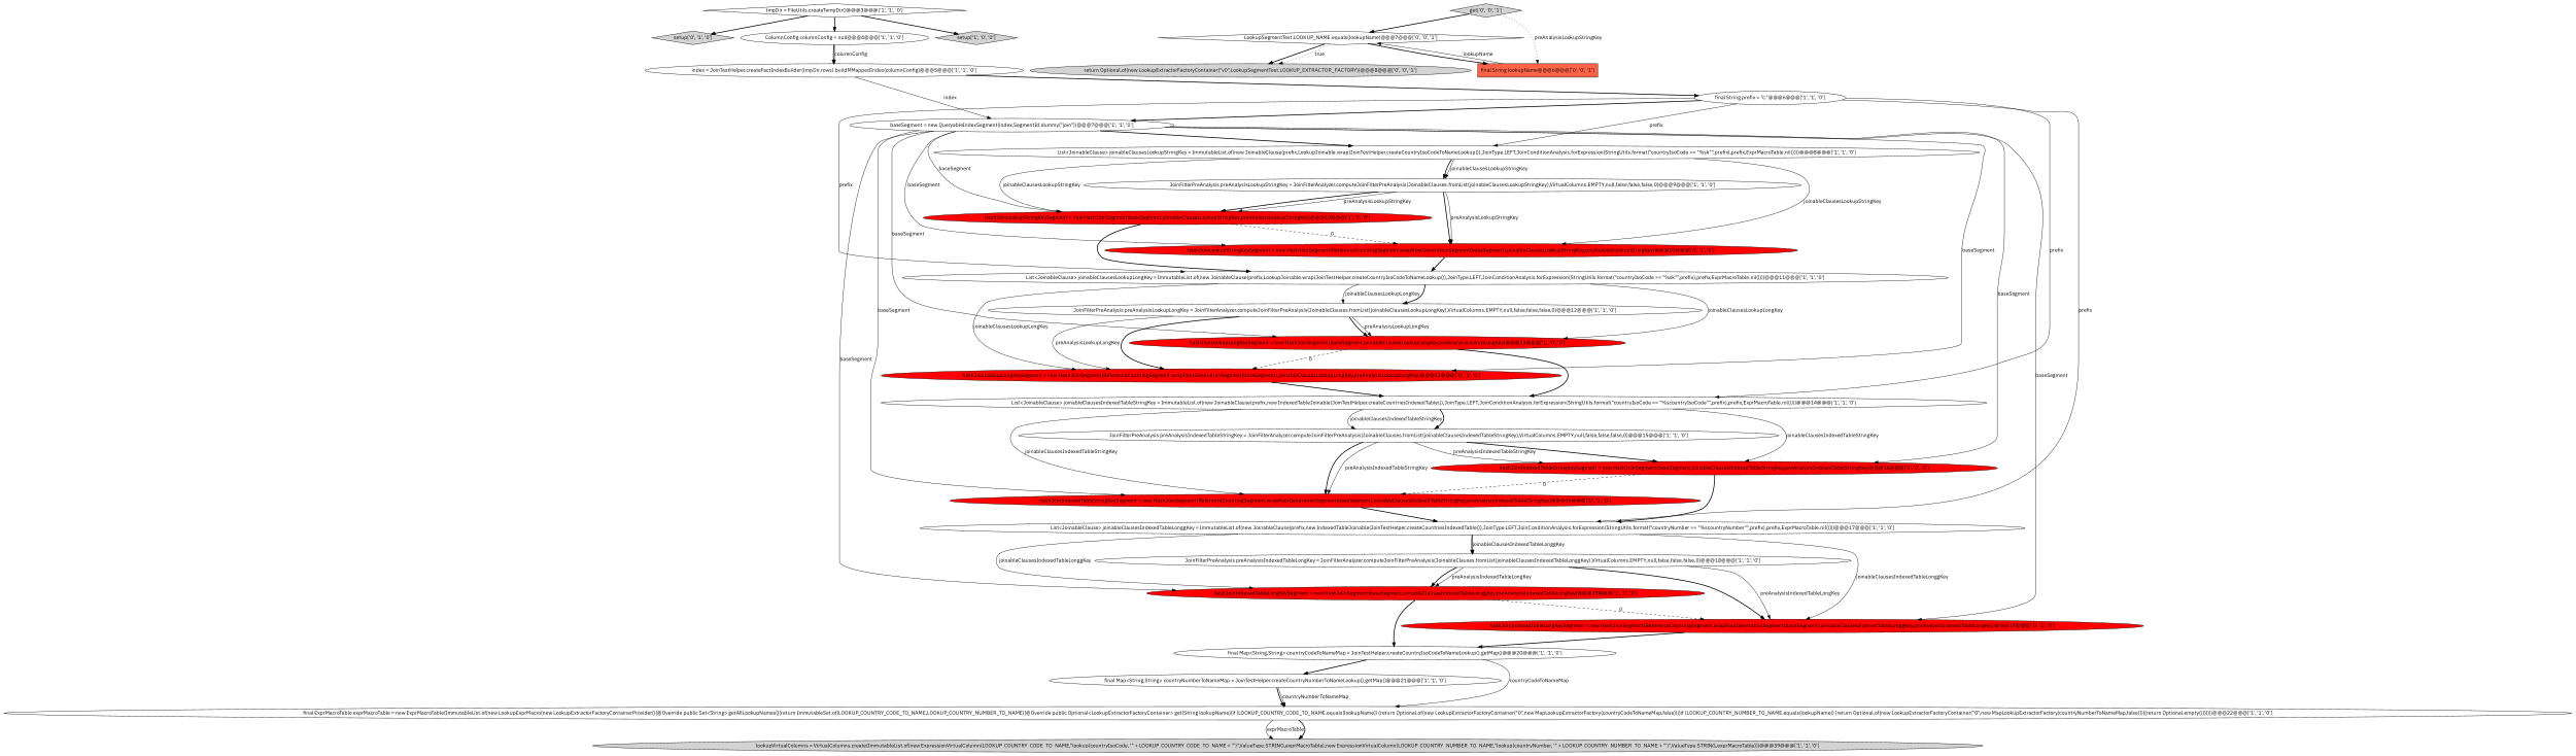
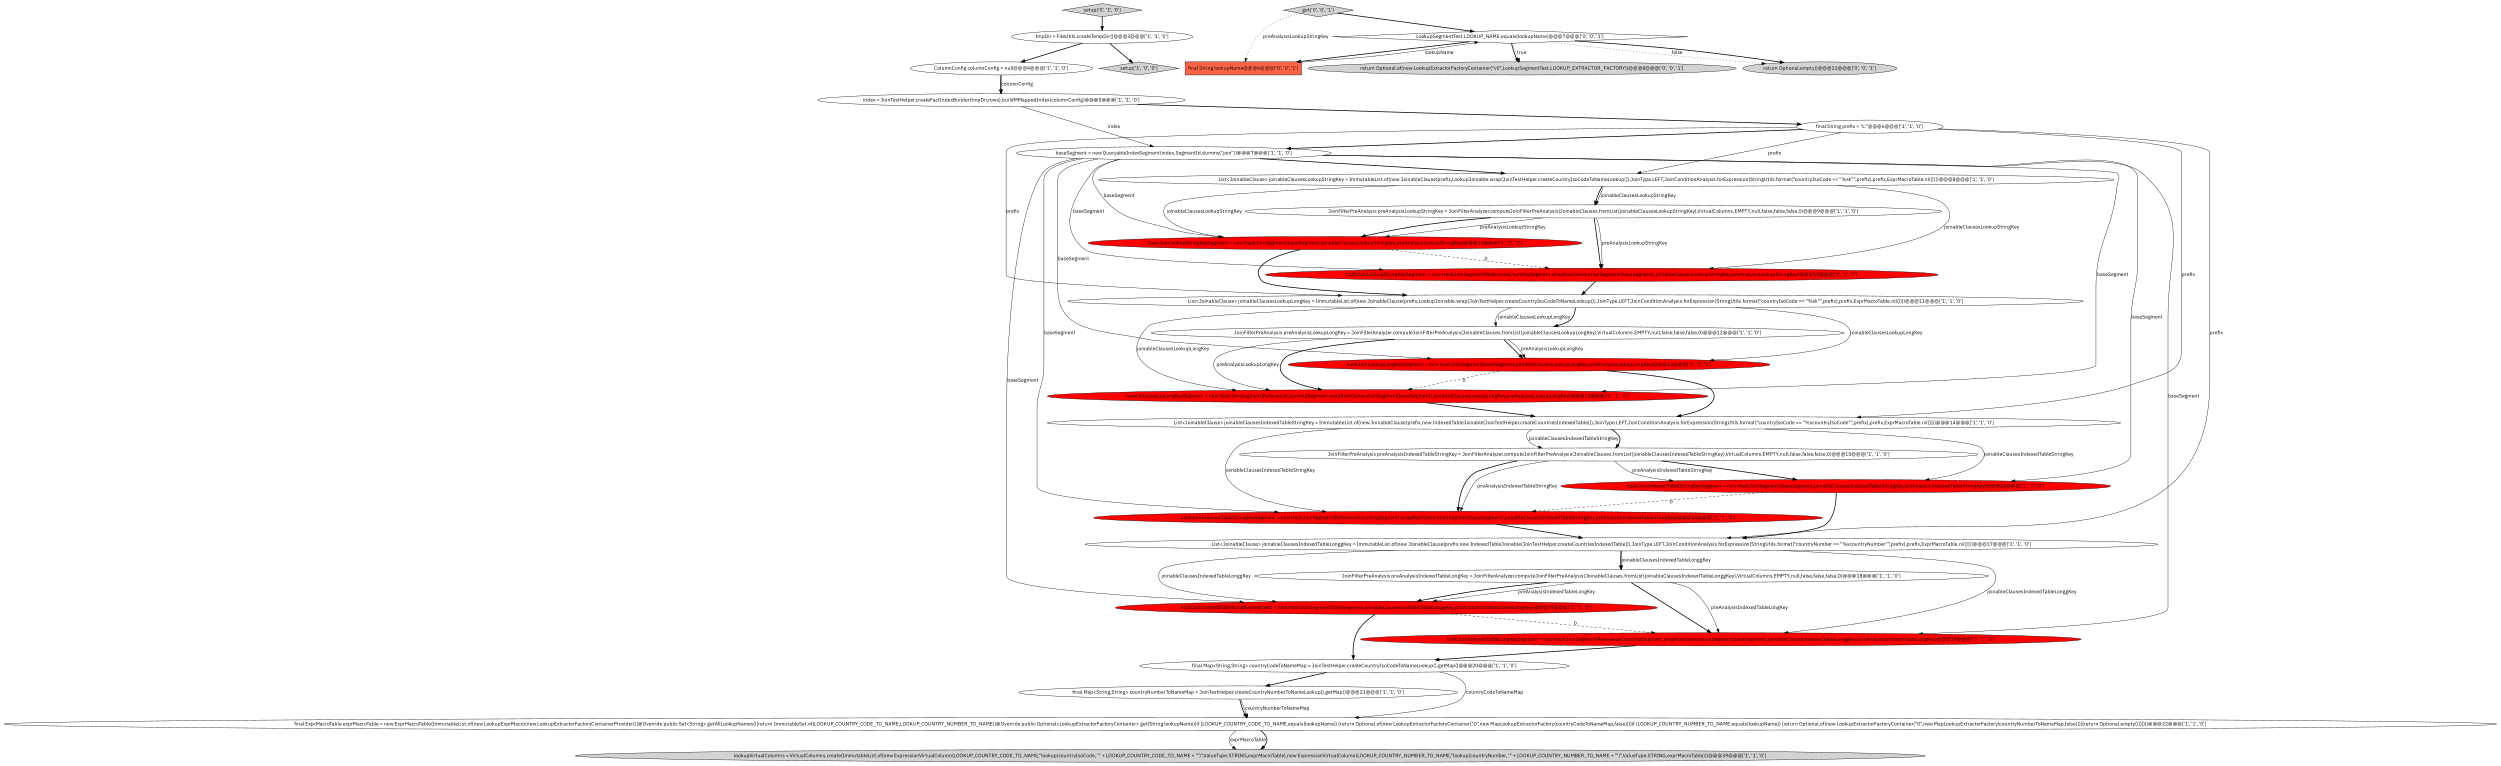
  digraph {
    fontname="IBM Plex Sans"
    node [fillcolor=white fontname="IBM Plex Sans" shape=ellipse style=filled]
    edge [fontname="IBM Plex Sans" style=solid]
    n1 [label="index = JoinTestHelper.createFactIndexBuilder(tmpDir,rows).buildMMappedIndex(columnConfig)@@@5@@@['1', '1', '0']"]
    n2 [label="final String prefix = \"c.\"@@@6@@@['1', '1', '0']"]
    n3 [label="baseSegment = new QueryableIndexSegment(index,SegmentId.dummy(\"join\"))@@@7@@@['1', '1', '0']"]
    n4 [label="List<JoinableClause> joinableClausesLookupLongKey = ImmutableList.of(new JoinableClause(prefix,LookupJoinable.wrap(JoinTestHelper.createCountryIsoCodeToNameLookup()),JoinType.LEFT,JoinConditionAnalysis.forExpression(StringUtils.format(\"countryIsoCode == \"%sk\"\",prefix),prefix,ExprMacroTable.nil())))@@@11@@@['1', '1', '0']"]
    n5 [label="List<JoinableClause> joinableClausesIndexedTableStringKey = ImmutableList.of(new JoinableClause(prefix,new IndexedTableJoinable(JoinTestHelper.createCountriesIndexedTable()),JoinType.LEFT,JoinConditionAnalysis.forExpression(StringUtils.format(\"countryIsoCode == \"%scountryIsoCode\"\",prefix),prefix,ExprMacroTable.nil())))@@@14@@@['1', '1', '0']"]
    n6 [label="List<JoinableClause> joinableClausesLookupStringKey = ImmutableList.of(new JoinableClause(prefix,LookupJoinable.wrap(JoinTestHelper.createCountryIsoCodeToNameLookup()),JoinType.LEFT,JoinConditionAnalysis.forExpression(StringUtils.format(\"countryIsoCode == \"%sk\"\",prefix),prefix,ExprMacroTable.nil())))@@@8@@@['1', '1', '0']"]
    n7 [label="List<JoinableClause> joinableClausesIndexedTableLonggKey = ImmutableList.of(new JoinableClause(prefix,new IndexedTableJoinable(JoinTestHelper.createCountriesIndexedTable()),JoinType.LEFT,JoinConditionAnalysis.forExpression(StringUtils.format(\"countryNumber == \"%scountryNumber\"\",prefix),prefix,ExprMacroTable.nil())))@@@17@@@['1', '1', '0']"]
    n8 [fillcolor=red label="hashJoinLookupLongKeySegment = new HashJoinSegment(ReferenceCountingSegment.wrapRootGenerationSegment(baseSegment),joinableClausesLookupLongKey,preAnalysisLookupLongKey)@@@13@@@['0', '1', '0']"]
    n9 [fillcolor=red label="hashJoinLookupLongKeySegment = new HashJoinSegment(baseSegment,joinableClausesLookupLongKey,preAnalysisLookupLongKey)@@@13@@@['1', '0', '0']"]
    n10 [fillcolor=red label="hashJoinIndexedTableStringKeySegment = new HashJoinSegment(baseSegment,joinableClausesIndexedTableStringKey,preAnalysisIndexedTableStringKey)@@@16@@@['1', '0', '0']"]
    n11 [fillcolor=red label="hashJoinIndexedTableStringKeySegment = new HashJoinSegment(ReferenceCountingSegment.wrapRootGenerationSegment(baseSegment),joinableClausesIndexedTableStringKey,preAnalysisIndexedTableStringKey)@@@16@@@['0', '1', '0']"]
    n12 [fillcolor=red label="hashJoinIndexedTableLongKeySegment = new HashJoinSegment(ReferenceCountingSegment.wrapRootGenerationSegment(baseSegment),joinableClausesIndexedTableLonggKey,preAnalysisIndexedTableLongKey)@@@19@@@['0', '1', '0']"]
    n13 [fillcolor=red label="hashJoinIndexedTableLongKeySegment = new HashJoinSegment(baseSegment,joinableClausesIndexedTableLonggKey,preAnalysisIndexedTableLongKey)@@@19@@@['1', '0', '0']"]
    n14 [fillcolor=red label="hashJoinLookupStringKeySegment = new HashJoinSegment(ReferenceCountingSegment.wrapRootGenerationSegment(baseSegment),joinableClausesLookupStringKey,preAnalysisLookupStringKey)@@@10@@@['0', '1', '0']"]
    n15 [fillcolor=red label="hashJoinLookupStringKeySegment = new HashJoinSegment(baseSegment,joinableClausesLookupStringKey,preAnalysisLookupStringKey)@@@10@@@['1', '0', '0']"]
    n16 [fillcolor=lightgray label="lookupVirtualColumns = VirtualColumns.create(ImmutableList.of(new ExpressionVirtualColumn(LOOKUP_COUNTRY_CODE_TO_NAME,\"lookup(countryIsoCode, '\" + LOOKUP_COUNTRY_CODE_TO_NAME + \"')\",ValueType.STRING,exprMacroTable),new ExpressionVirtualColumn(LOOKUP_COUNTRY_NUMBER_TO_NAME,\"lookup(countryNumber, '\" + LOOKUP_COUNTRY_NUMBER_TO_NAME + \"')\",ValueType.STRING,exprMacroTable)))@@@39@@@['1', '1', '0']"]
    n17 [fillcolor=lightgray label="return Optional.of(new LookupExtractorFactoryContainer(\"v0\",LookupSegmentTest.LOOKUP_EXTRACTOR_FACTORY))@@@8@@@['0', '0', '1']"]
    n18 [label="JoinFilterPreAnalysis preAnalysisLookupLongKey = JoinFilterAnalyzer.computeJoinFilterPreAnalysis(JoinableClauses.fromList(joinableClausesLookupLongKey),VirtualColumns.EMPTY,null,false,false,false,0)@@@12@@@['1', '1', '0']"]
    n19 [label="JoinFilterPreAnalysis preAnalysisIndexedTableStringKey = JoinFilterAnalyzer.computeJoinFilterPreAnalysis(JoinableClauses.fromList(joinableClausesIndexedTableStringKey),VirtualColumns.EMPTY,null,false,false,false,0)@@@15@@@['1', '1', '0']"]
    n20 [fillcolor=lightgray label="setup['0', '1', '0']" shape=diamond]
-   n21 [label="tmpDir = FileUtils.createTempDir()@@@3@@@['1', '1', '0']" shape=diamond]
+   n21 [label="tmpDir = FileUtils.createTempDir()@@@3@@@['1', '1', '0']"]
    n22 [label="ColumnConfig columnConfig = null@@@4@@@['1', '1', '0']"]
    n23 [fillcolor=lightgray label="setup['1', '0', '0']" shape=diamond]
    n24 [label="final Map<String,String> countryCodeToNameMap = JoinTestHelper.createCountryIsoCodeToNameLookup().getMap()@@@20@@@['1', '1', '0']"]
    n25 [label="final Map<String,String> countryNumberToNameMap = JoinTestHelper.createCountryNumberToNameLookup().getMap()@@@21@@@['1', '1', '0']"]
    n26 [label="final ExprMacroTable exprMacroTable = new ExprMacroTable(ImmutableList.of(new LookupExprMacro(new LookupExtractorFactoryContainerProvider(){@Override public Set<String> getAllLookupNames(){return ImmutableSet.of(LOOKUP_COUNTRY_CODE_TO_NAME,LOOKUP_COUNTRY_NUMBER_TO_NAME)}@Override public Optional<LookupExtractorFactoryContainer> get(String lookupName){if (LOOKUP_COUNTRY_CODE_TO_NAME.equals(lookupName)) {return Optional.of(new LookupExtractorFactoryContainer(\"0\",new MapLookupExtractorFactory(countryCodeToNameMap,false)))}if (LOOKUP_COUNTRY_NUMBER_TO_NAME.equals(lookupName)) {return Optional.of(new LookupExtractorFactoryContainer(\"0\",new MapLookupExtractorFactory(countryNumberToNameMap,false)))}{return Optional.empty()}}})))@@@22@@@['1', '1', '0']"]
    n27 [label="JoinFilterPreAnalysis preAnalysisIndexedTableLongKey = JoinFilterAnalyzer.computeJoinFilterPreAnalysis(JoinableClauses.fromList(joinableClausesIndexedTableLonggKey),VirtualColumns.EMPTY,null,false,false,false,0)@@@18@@@['1', '1', '0']"]
    n28 [label="JoinFilterPreAnalysis preAnalysisLookupStringKey = JoinFilterAnalyzer.computeJoinFilterPreAnalysis(JoinableClauses.fromList(joinableClausesLookupStringKey),VirtualColumns.EMPTY,null,false,false,false,0)@@@9@@@['1', '1', '0']"]
    n29 [label="LookupSegmentTest.LOOKUP_NAME.equals(lookupName)@@@7@@@['0', '0', '1']" shape=diamond]
    n30 [fillcolor=tomato label="final String lookupName@@@6@@@['0', '0', '1']" shape=box]
+   n31 [fillcolor=lightgray label="return Optional.empty()@@@11@@@['0', '0', '1']"]
    n32 [fillcolor=lightgray label="get['0', '0', '1']" shape=diamond]
    n1 -> n2 [style=bold]
    n1 -> n3 [label=index]
    n2 -> n3 [style=bold]
    n2 -> n4 [label=prefix]
    n2 -> n5 [label=prefix]
    n2 -> n6 [label=prefix]
    n2 -> n7 [label=prefix]
    n3 -> n6 [style=bold]
    n3 -> n8 [label=baseSegment]
    n3 -> n9 [label=baseSegment]
    n3 -> n10 [label=baseSegment]
    n3 -> n11 [label=baseSegment]
    n3 -> n12 [label=baseSegment]
    n3 -> n13 [label=baseSegment]
    n3 -> n14 [label=baseSegment]
    n3 -> n15 [label=baseSegment]
    n4 -> n8 [label=joinableClausesLookupLongKey]
    n4 -> n9 [label=joinableClausesLookupLongKey]
    n4 -> n18 [label=joinableClausesLookupLongKey]
    n4 -> n18 [style=bold]
    n5 -> n10 [label=joinableClausesIndexedTableStringKey]
    n5 -> n11 [label=joinableClausesIndexedTableStringKey]
    n5 -> n19 [label=joinableClausesIndexedTableStringKey]
    n5 -> n19 [style=bold]
    n6 -> n14 [label=joinableClausesLookupStringKey]
    n6 -> n15 [label=joinableClausesLookupStringKey]
    n6 -> n28 [style=bold]
    n6 -> n28 [label=joinableClausesLookupStringKey]
    n7 -> n12 [label=joinableClausesIndexedTableLonggKey]
    n7 -> n13 [label=joinableClausesIndexedTableLonggKey]
    n7 -> n27 [style=bold]
    n7 -> n27 [label=joinableClausesIndexedTableLonggKey]
    n8 -> n5 [style=bold]
    n9 -> n5 [style=bold]
    n9 -> n8 [label=0 style=dashed]
    n10 -> n7 [style=bold]
    n10 -> n11 [label=0 style=dashed]
    n11 -> n7 [style=bold]
    n12 -> n24 [style=bold]
    n13 -> n12 [label=0 style=dashed]
    n13 -> n24 [style=bold]
    n14 -> n4 [style=bold]
    n15 -> n4 [style=bold]
    n15 -> n14 [label=0 style=dashed]
    n18 -> n8 [style=bold]
    n18 -> n8 [label=preAnalysisLookupLongKey]
    n18 -> n9 [style=bold]
    n18 -> n9 [label=preAnalysisLookupLongKey]
    n19 -> n10 [style=bold]
    n19 -> n10 [label=preAnalysisIndexedTableStringKey]
    n19 -> n11 [label=preAnalysisIndexedTableStringKey]
    n19 -> n11 [style=bold]
-   n21 -> n20 [style=bold]
+   n20 -> n21 [style=bold]
    n21 -> n22 [style=bold]
    n21 -> n23 [style=bold]
    n22 -> n1 [style=bold]
    n22 -> n1 [label=columnConfig]
    n24 -> n25 [style=bold]
    n24 -> n26 [label=countryCodeToNameMap]
    n25 -> n26 [label=countryNumberToNameMap]
    n25 -> n26 [style=bold]
    n26 -> n16 [label=exprMacroTable]
    n26 -> n16 [style=bold]
    n27 -> n12 [label=preAnalysisIndexedTableLongKey]
    n27 -> n12 [style=bold]
    n27 -> n13 [label=preAnalysisIndexedTableLongKey]
    n27 -> n13 [style=bold]
    n28 -> n14 [label=preAnalysisLookupStringKey]
    n28 -> n14 [style=bold]
    n28 -> n15 [style=bold]
    n28 -> n15 [label=preAnalysisLookupStringKey]
    n29 -> n17 [style=bold]
    n29 -> n17 [label=true style=dotted]
    n29 -> n30 [style=bold]
+   n29 -> n31 [style=bold]
+   n29 -> n31 [label=false style=dotted]
    n30 -> n29 [label=lookupName]
    n32 -> n29 [style=bold]
    n32 -> n30 [label=preAnalysisLookupStringKey style=dotted]
  }
